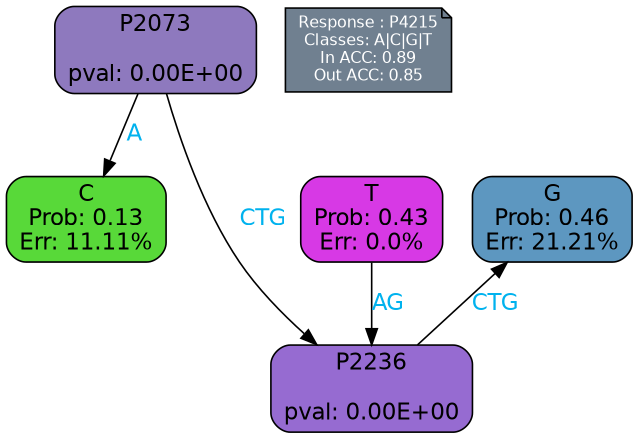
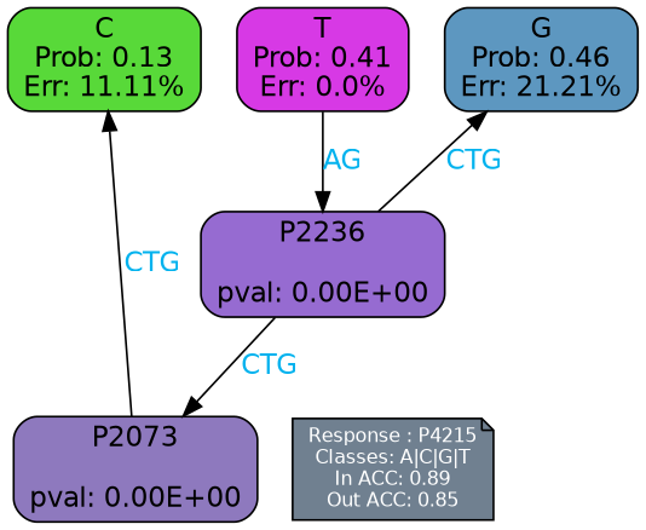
  digraph {
    ranksep=equally
    splines=polylines
    node [color=black fontname=helvetica shape=box style="filled, rounded"]
    edge [fontcolor=deepskyblue2 fontname=helvetica]
    n1 [fillcolor="#58d939" label="C\nProb: 0.13\nErr: 11.11%"]
-   n2 [fillcolor="#d739e5" label="T\nProb: 0.43\nErr: 0.0%"]
+   n2 [fillcolor="#d739e5" label="T\nProb: 0.41\nErr: 0.0%"]
    n3 [fillcolor="#5d97c0" label="G\nProb: 0.46\nErr: 21.21%"]
    n4 [align=left fillcolor=slategray fontcolor=white fontsize=10 label="Response : P4215\nClasses: A|C|G|T\nIn ACC: 0.89\nOut ACC: 0.85\n" shape=note style=filled]
    n5 [fillcolor="#8e79be" label="P2073\n\npval: 0.00E+00"]
    n6 [fillcolor="#966bd1" label="P2236\n\npval: 0.00E+00"]
    subgraph sub_1 {
      rank=same
      n1
      n2
      n3
    }
    subgraph sub_2 {
      rank=same
      n4
      n5
    }
    n2 -> n6 [label=AG]
-   n5 -> n1 [label=A]
-   n5 -> n6 [label=CTG]
+   n5 -> n1 [label=CTG]
+   n6 -> n5 [label=CTG]
    n6 -> n3 [label=CTG]
  }
